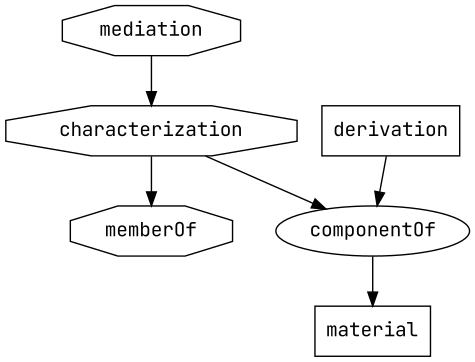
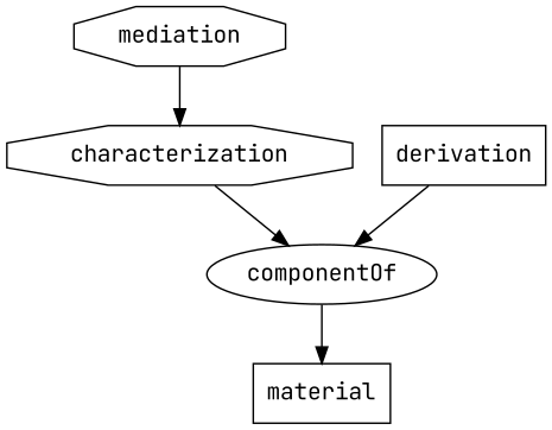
  strict digraph {
    fontname="JetBrains Mono"
    node [fontname="JetBrains Mono" shape=octagon]
    edge [fontname="JetBrains Mono"]
    mediation
    characterization
-   memberOf
    componentOf [shape=ellipse]
    material [shape=box]
    derivation [shape=box]
    mediation -> characterization
-   characterization -> memberOf
    characterization -> componentOf
    componentOf -> material
    derivation -> componentOf
  }
